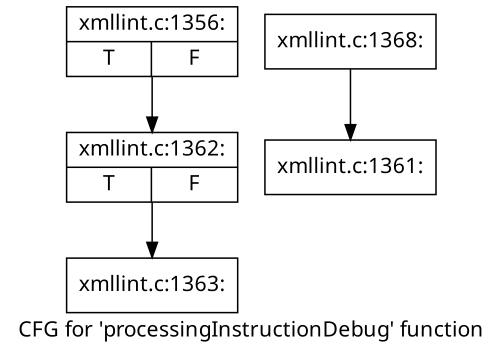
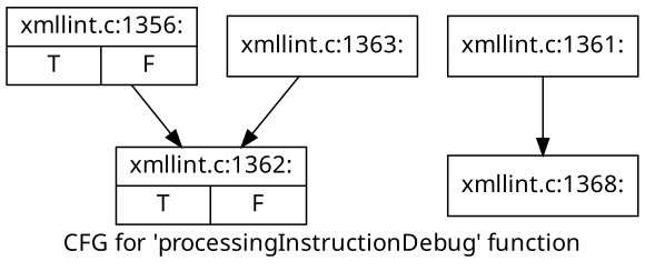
  digraph {
    fontname="Noto Sans"
    label="CFG for 'processingInstructionDebug' function"
    node [fontname="Noto Sans" shape=record]
    edge [fontname="Noto Sans"]
    n1 [label="{xmllint.c:1356:|{<s0>T|<s1>F}}"]
    n2 [label="{xmllint.c:1362:|{<s0>T|<s1>F}}"]
    n3 [label="{xmllint.c:1361:}"]
    n4 [label="{xmllint.c:1368:}"]
    n5 [label="{xmllint.c:1363:}"]
    n1 -> n2
-   n2 -> n5
-   n4 -> n3
+   n5 -> n2
+   n3 -> n4
  }
